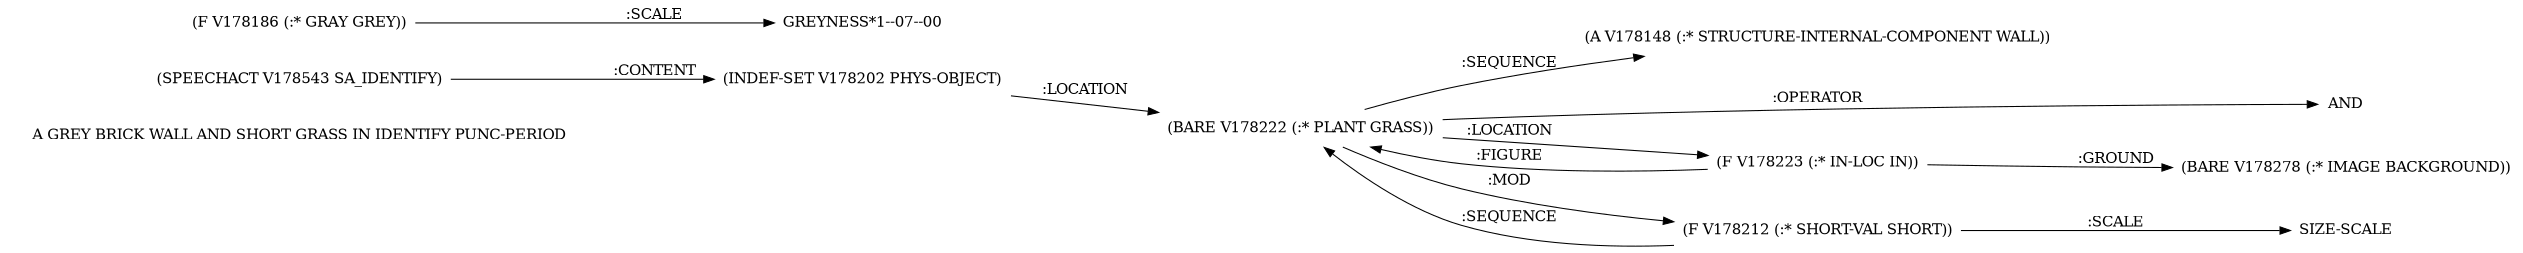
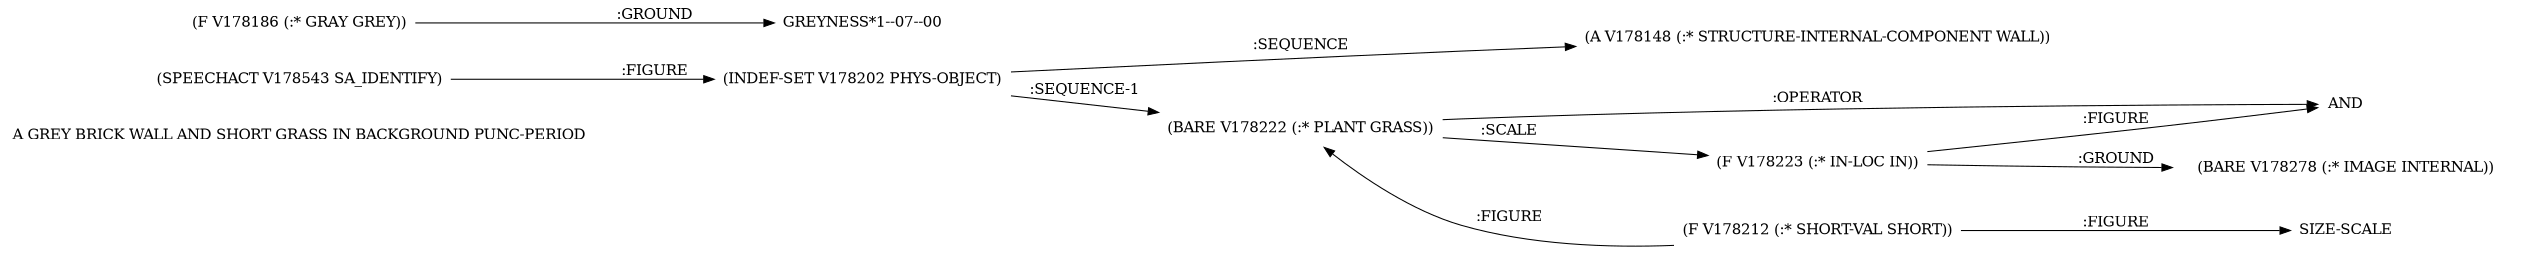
  digraph {
    rankdir=LR
    node [shape=none]
-   "A GREY BRICK WALL AND SHORT GRASS IN BACKGROUND PUNC-PERIOD" [label="A GREY BRICK WALL AND SHORT GRASS IN IDENTIFY PUNC-PERIOD"]
+   "A GREY BRICK WALL AND SHORT GRASS IN BACKGROUND PUNC-PERIOD"
    n2 [label="(SPEECHACT V178543 SA_IDENTIFY)"]
    n3 [label="(INDEF-SET V178202 PHYS-OBJECT)"]
    n4 [label="(A V178148 (:* STRUCTURE-INTERNAL-COMPONENT WALL))"]
    n5 [label="(BARE V178222 (:* PLANT GRASS))"]
    n6 [label=AND]
    n7 [label="(F V178223 (:* IN-LOC IN))"]
    n8 [label="(F V178212 (:* SHORT-VAL SHORT))"]
-   n9 [label="(BARE V178278 (:* IMAGE BACKGROUND))"]
+   n9 [label="(BARE V178278 (:* IMAGE INTERNAL))"]
    n10 [label="SIZE-SCALE"]
    n11 [label="(F V178186 (:* GRAY GREY))"]
    n12 [label="GREYNESS*1--07--00"]
-   n2 -> n3 [label=":CONTENT"]
-   n5 -> n4 [label=":SEQUENCE"]
-   n3 -> n5 [label=":LOCATION"]
+   n2 -> n3 [label=":FIGURE"]
+   n3 -> n4 [label=":SEQUENCE"]
+   n3 -> n5 [label=":SEQUENCE-1"]
    n5 -> n6 [label=":OPERATOR"]
-   n5 -> n7 [label=":LOCATION"]
-   n5 -> n8 [label=":MOD"]
-   n7 -> n5 [label=":FIGURE"]
+   n5 -> n7 [label=":SCALE"]
+   n7 -> n6 [label=":FIGURE"]
    n7 -> n9 [label=":GROUND"]
-   n8 -> n5 [label=":SEQUENCE"]
-   n8 -> n10 [label=":SCALE"]
-   n11 -> n12 [label=":SCALE"]
+   n8 -> n5 [label=":FIGURE"]
+   n8 -> n10 [label=":FIGURE"]
+   n11 -> n12 [label=":GROUND"]
  }
